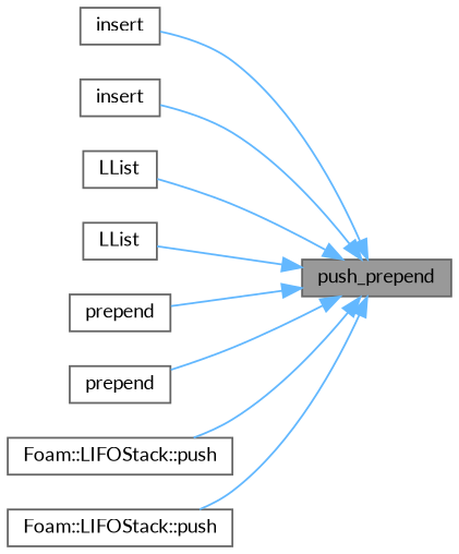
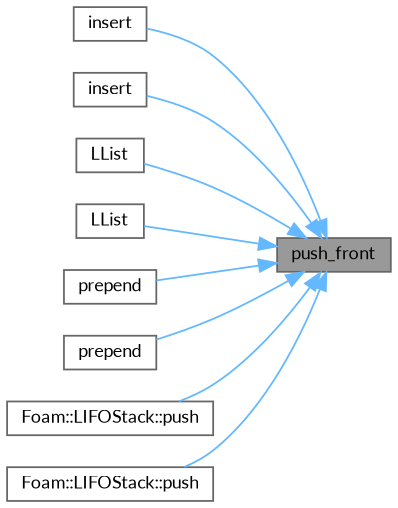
  digraph {
    rankdir=RL
    fontname=Lato
    node [color=grey40 fillcolor=white fontname=Lato fontsize=10 shape=box style=filled]
    edge [color=steelblue1 dir=back fontname=Lato fontsize=10 labelfontname=Helvetica labelfontsize=10 style=solid]
-   n1 [color=gray40 fillcolor=grey60 fontcolor=black height=0.2 label=push_prepend width=0.4]
+   n1 [color=gray40 fillcolor=grey60 fontcolor=black height=0.2 label=push_front width=0.4]
    n2 [height=0.2 label=insert width=0.4]
    n3 [height=0.2 label=insert width=0.4]
    n4 [height=0.2 label=LList width=0.4]
    n5 [height=0.2 label=LList width=0.4]
    n6 [height=0.2 label=prepend width=0.4]
    n7 [height=0.2 label=prepend width=0.4]
    n8 [height=0.2 label="Foam::LIFOStack::push" width=0.4]
    n9 [height=0.2 label="Foam::LIFOStack::push" width=0.4]
    n1 -> n2
    n1 -> n3
    n1 -> n4
    n1 -> n5
    n1 -> n6
    n1 -> n7
    n1 -> n8
    n1 -> n9
  }
